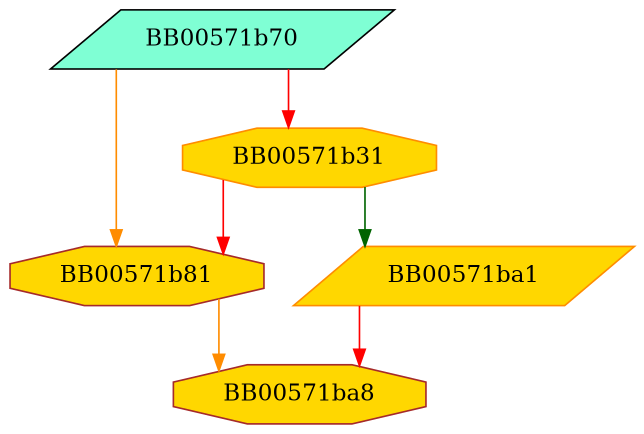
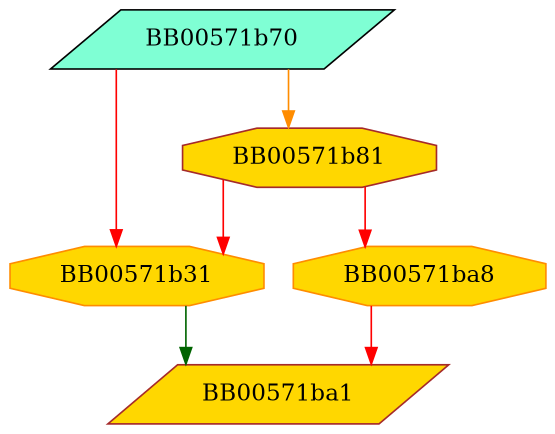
  digraph {
    splines=ortho
    node [color=darkorange fillcolor=gold shape=octagon style=filled]
    edge [color=red]
    BB00571b70 [color=black fillcolor=aquamarine shape=parallelogram]
    n2 [label=BB00571b31]
    BB00571b81 [color=brown]
-   BB00571ba1 [shape=parallelogram]
-   BB00571ba8 [color=brown]
+   BB00571ba1 [color=brown shape=parallelogram]
+   BB00571ba8
    BB00571b70 -> n2
    BB00571b70 -> BB00571b81 [color=darkorange]
    n2 -> BB00571ba1 [color=darkgreen]
-   n2 -> BB00571b81
-   BB00571b81 -> BB00571ba8 [color=darkorange]
-   BB00571ba1 -> BB00571ba8
+   BB00571b81 -> n2
+   BB00571b81 -> BB00571ba8
+   BB00571ba8 -> BB00571ba1
  }
